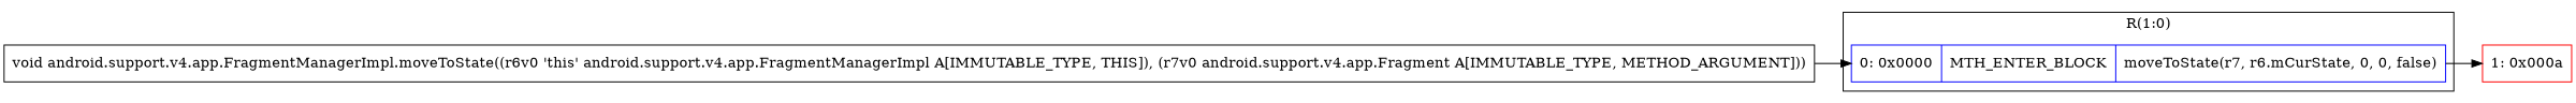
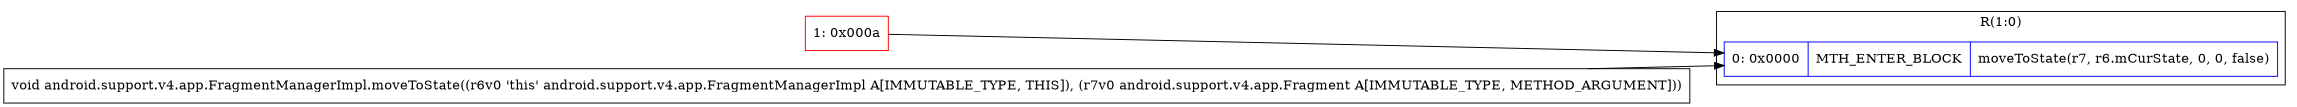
  digraph {
    rankdir=LR
    node [shape=record]
    n1 [color=blue label="{0\:\ 0x0000|MTH_ENTER_BLOCK\l|moveToState(r7, r6.mCurState, 0, 0, false)\l}"]
    n2 [color=red label="{1\:\ 0x000a}"]
    n3 [label="{void android.support.v4.app.FragmentManagerImpl.moveToState((r6v0 'this' android.support.v4.app.FragmentManagerImpl A[IMMUTABLE_TYPE, THIS]), (r7v0 android.support.v4.app.Fragment A[IMMUTABLE_TYPE, METHOD_ARGUMENT])) }"]
    subgraph cluster_1 {
      label="R(1:0)"
      n1
    }
-   n1 -> n2
+   n2 -> n1
    n3 -> n1
  }
